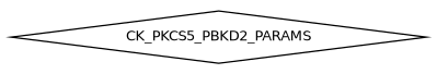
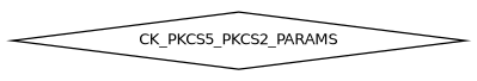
  digraph {
    rankdir=LR
-   n1 [color=black fillcolor=white fontname=Helvetica fontsize=10 height=0.2 label=CK_PKCS5_PBKD2_PARAMS shape=diamond style=filled width=0.4]
+   n1 [color=black fillcolor=white fontname=Helvetica fontsize=10 height=0.2 label=CK_PKCS5_PKCS2_PARAMS shape=diamond style=filled width=0.4]
  }
